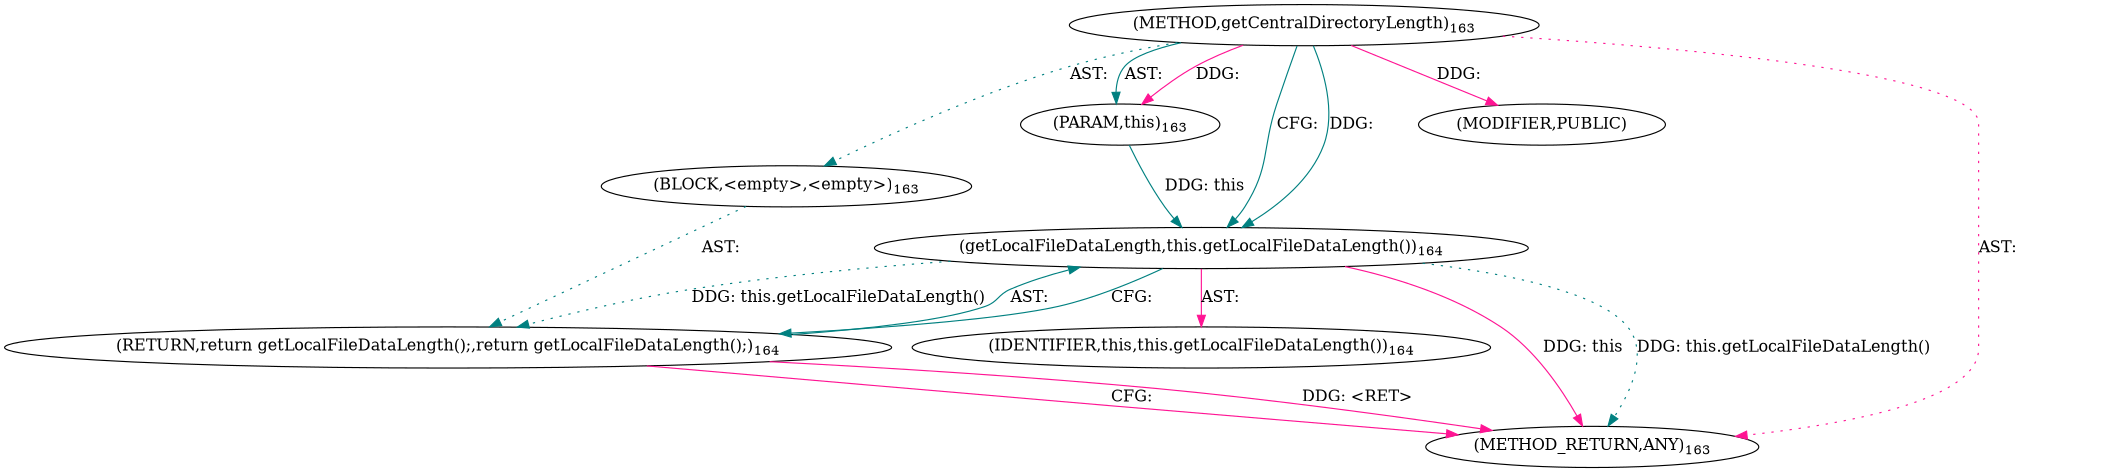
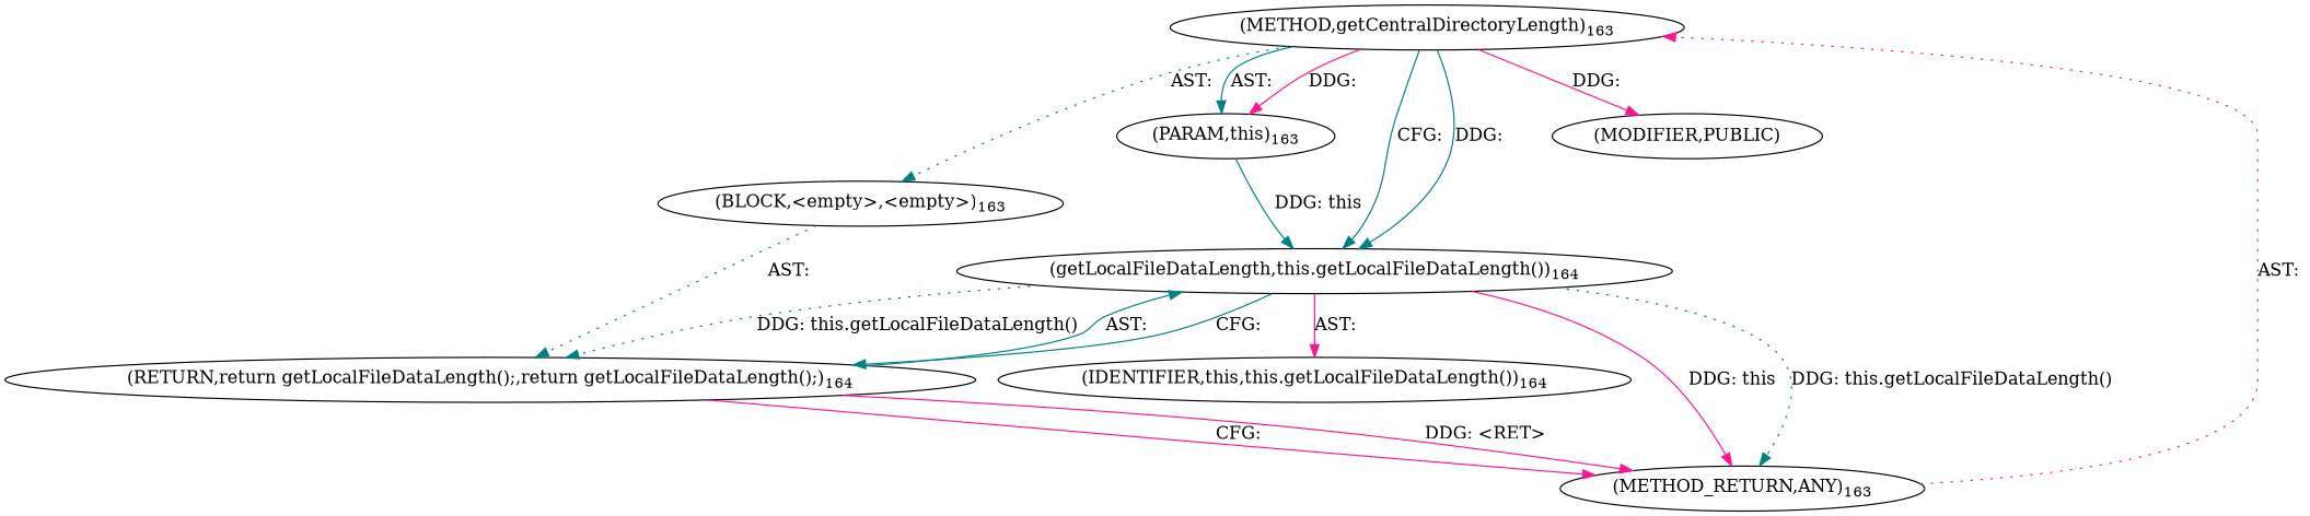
  digraph {
    edge [color=teal style=solid]
    n1 [label=<(METHOD,getCentralDirectoryLength)<SUB>163</SUB>>]
    n2 [label=<(PARAM,this)<SUB>163</SUB>>]
    n3 [label=<(BLOCK,&lt;empty&gt;,&lt;empty&gt;)<SUB>163</SUB>>]
    n4 [label=<(getLocalFileDataLength,this.getLocalFileDataLength())<SUB>164</SUB>>]
    n5 [label=<(MODIFIER,PUBLIC)>]
    n6 [label=<(METHOD_RETURN,ANY)<SUB>163</SUB>>]
    n7 [label=<(RETURN,return getLocalFileDataLength();,return getLocalFileDataLength();)<SUB>164</SUB>>]
    n8 [label=<(IDENTIFIER,this,this.getLocalFileDataLength())<SUB>164</SUB>>]
    n1 -> n2 [label="AST: "]
    n1 -> n2 [color=deeppink label="DDG: "]
    n1 -> n3 [label="AST: " style=dotted]
    n1 -> n4 [label="CFG: "]
    n1 -> n4 [label="DDG: "]
    n1 -> n5 [color=deeppink label="DDG: "]
-   n1 -> n6 [color=deeppink label="AST: " style=dotted]
+   n6 -> n1 [color=deeppink label="AST: " style=dotted]
    n2 -> n4 [label="DDG: this"]
    n3 -> n7 [label="AST: " style=dotted]
    n4 -> n6 [color=deeppink label="DDG: this"]
    n4 -> n6 [label="DDG: this.getLocalFileDataLength()" style=dotted]
    n4 -> n7 [label="CFG: "]
    n4 -> n7 [label="DDG: this.getLocalFileDataLength()" style=dotted]
    n4 -> n8 [color=deeppink label="AST: "]
    n7 -> n4 [label="AST: "]
    n7 -> n6 [color=deeppink label="CFG: "]
    n7 -> n6 [color=deeppink label="DDG: &lt;RET&gt;"]
  }
